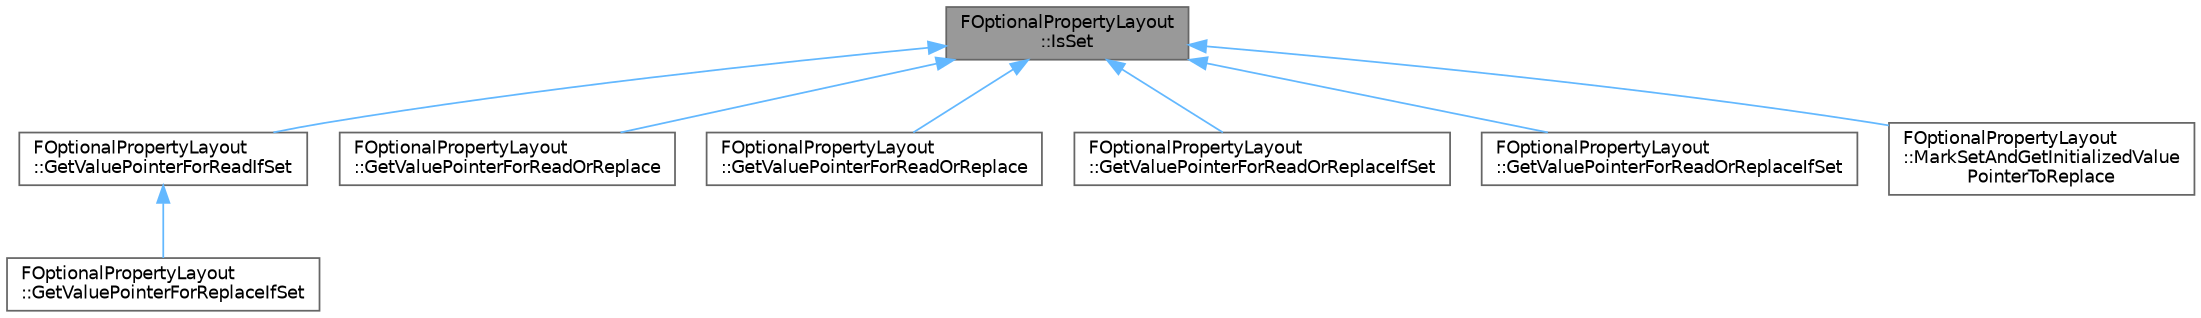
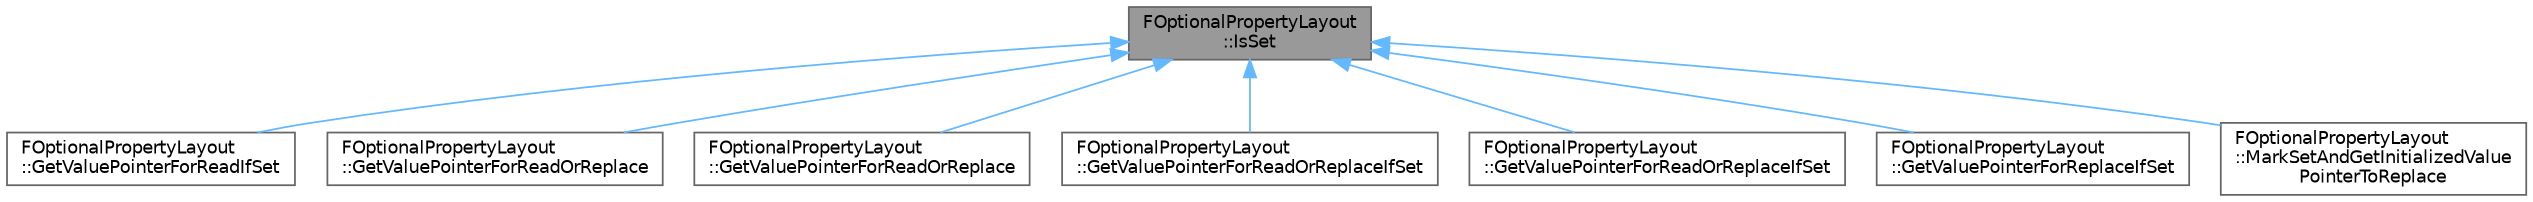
  digraph {
    rankdir=TB
    node [color=grey40 fillcolor=white fontname=Helvetica fontsize=10 shape=box style=filled]
    edge [color=steelblue1 dir=back fontname=Helvetica fontsize=10 labelfontname=Helvetica labelfontsize=10 style=solid]
    n1 [color=gray40 fillcolor=grey60 fontcolor=black height=0.2 label="FOptionalPropertyLayout\l::IsSet" width=0.4]
    n2 [height=0.2 label="FOptionalPropertyLayout\l::GetValuePointerForReadIfSet" width=0.4]
    n3 [height=0.2 label="FOptionalPropertyLayout\l::GetValuePointerForReadOrReplace" width=0.4]
    n4 [height=0.2 label="FOptionalPropertyLayout\l::GetValuePointerForReadOrReplace" width=0.4]
    n5 [height=0.2 label="FOptionalPropertyLayout\l::GetValuePointerForReadOrReplaceIfSet" width=0.4]
    n6 [height=0.2 label="FOptionalPropertyLayout\l::GetValuePointerForReadOrReplaceIfSet" width=0.4]
    n7 [height=0.2 label="FOptionalPropertyLayout\l::GetValuePointerForReplaceIfSet" width=0.4]
    n8 [height=0.2 label="FOptionalPropertyLayout\l::MarkSetAndGetInitializedValue\lPointerToReplace" width=0.4]
    n1 -> n2
    n1 -> n3
    n1 -> n4
    n1 -> n5
    n1 -> n6
-   n2 -> n7
+   n1 -> n7
    n1 -> n8
  }
